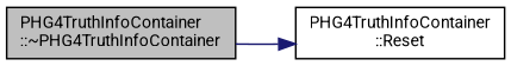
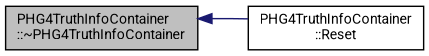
  digraph {
    rankdir=LR
    fontname=Roboto
    node [color=black fontname=Roboto fontsize=10 shape=record]
    n1 [fillcolor=grey75 fontcolor=black height=0.2 label="PHG4TruthInfoContainer\l::~PHG4TruthInfoContainer" style=filled width=0.4]
    n2 [height=0.2 label="PHG4TruthInfoContainer\l::Reset" width=0.4]
-   n1 -> n2 [color=midnightblue fontname=Roboto fontsize=10 labelfontname=FreeSans labelfontsize=10 style=solid]
+   n2 -> n1 [color=midnightblue fontname=Roboto fontsize=10 labelfontname=FreeSans labelfontsize=10 style=solid]
  }
